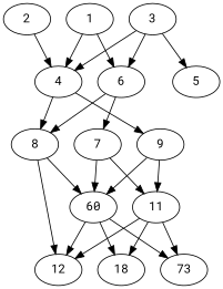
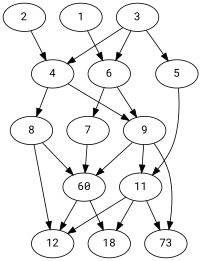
  digraph {
    fontname="Roboto Mono"
    node [alpha=0.11 fontname="Roboto Mono"]
    edge [fontname="Roboto Mono"]
    1 [expect_size=33942528]
    4 [alpha=0.18 expect_size=6087680]
    6 [alpha=0.10 expect_size=42307584]
    8 [alpha=0.15 expect_size=11556864]
    9 [expect_size=33253376]
    n6 [alpha=0.09 expect_size=18598912 label=60]
    12 [alpha=0.02 expect_size=10638336]
    11 [alpha=0.05 expect_size=31776768]
    2 [alpha=0.16 expect_size=42719232]
    7 [alpha=0.00 expect_size=45535232]
    3 [alpha=0.13 expect_size=27685888]
    5 [alpha=0.08 expect_size=41139200]
    n13 [alpha=0.12 expect_size=49484800 label=73]
    n14 [alpha=0.01 expect_size=32685056 label=18]
-   1 -> 4
    1 -> 6
    4 -> 8
    4 -> 9
-   6 -> 8
+   6 -> 9
    6 -> 7
    8 -> n6
    8 -> 12
    9 -> n6
    9 -> 11
    n6 -> 12
-   n6 -> n13
+   9 -> n13
    n6 -> n14
    11 -> 12
    11 -> n13
    11 -> n14
    2 -> 4
    7 -> n6
-   7 -> 11
+   5 -> 11
    3 -> 4
    3 -> 6
    3 -> 5
  }
